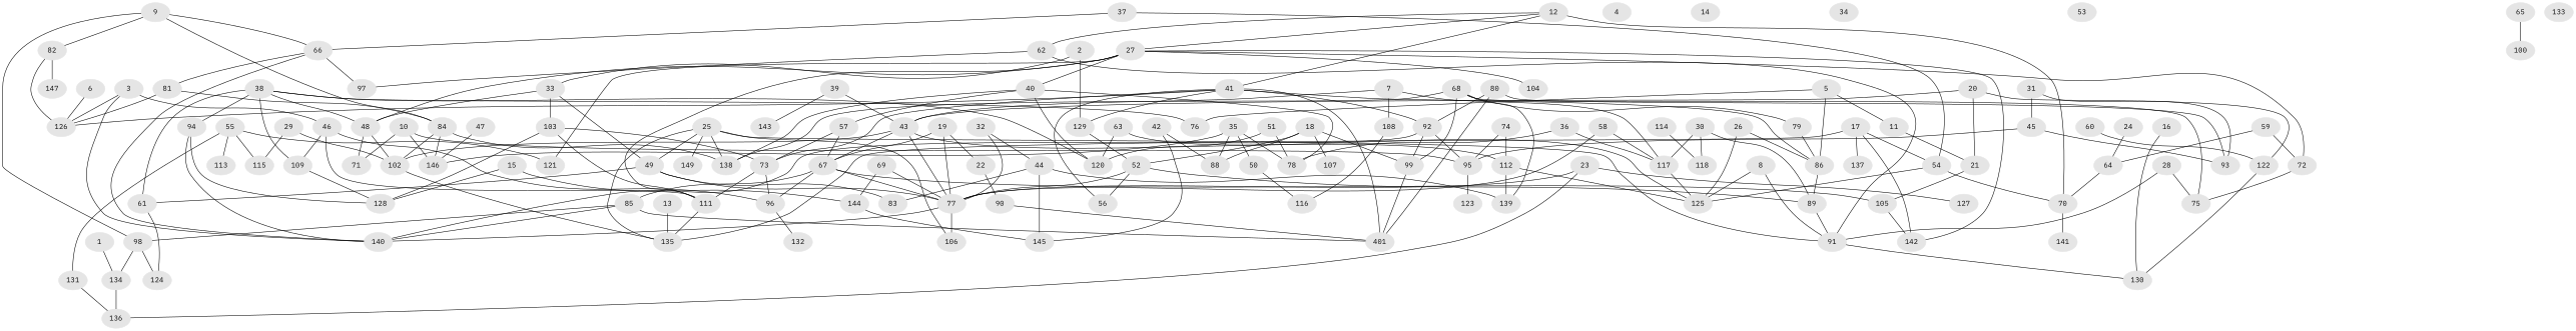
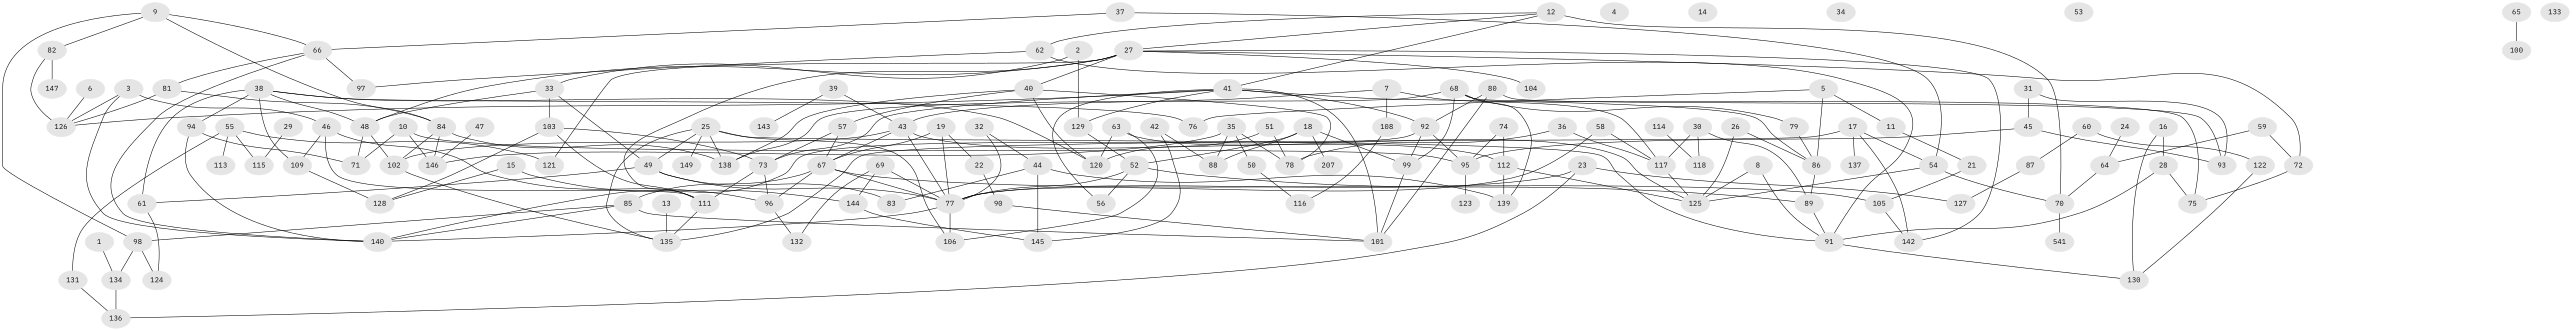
  graph {
    fontname="IBM Plex Mono"
    node [color=gray90 fontname="IBM Plex Mono" style=filled]
    edge [fontname="IBM Plex Mono"]
    1
    134
    136
    2
    33
    129
    49
    48
    103
    52
    3
    46
    126
    140
    111
    109
    96
    4
    5
    11
    76
    86
    21
    89
    6
    7
    43
    108
    117
    67
    77
    102
    112
    116
    125
    8
    91
    130
    9
    66
    82
    84
    98
    97
    81
    147
    146
    138
    124
    10
    71
    95
    123
    105
    12
    27
    41
    62
    70
    121
    142
    40
    72
    104
    56
    73
    92
-   101 [label=401]
-   141
+   101
+   141 [label=541]
    13
    135
    14
    15
    128
    144
    145
    16
    28
    75
    17
    54
    137
    60
    122
+   87
    18
    88
    99
-   107
+   107 [label=207]
    19
    22
    90
    85
    106
-   20
    23
    127
    24
    64
    25
    149
    61
    83
    26
    78
    120
    57
    29
    115
    30
    118
    31
    45
    93
    32
    44
    139
    34
    35
    50
    36
    37
    38
    94
    39
    143
    42
    132
    47
    51
    53
    55
    113
    131
    58
    59
    63
    65
    100
    68
    79
    69
    74
    80
    114
    133
    1 -- 134
    134 -- 136
    2 -- 33
    2 -- 129
    33 -- 49
    33 -- 48
    33 -- 103
    129 -- 52
    49 -- 77
    49 -- 61
    49 -- 83
    48 -- 102
    48 -- 71
    103 -- 111
    103 -- 73
    103 -- 128
    52 -- 89
    52 -- 77
    52 -- 56
    3 -- 46
    3 -- 126
    3 -- 140
    46 -- 111
    46 -- 109
    46 -- 96
    111 -- 135
    109 -- 128
    96 -- 132
    5 -- 11
    5 -- 76
    5 -- 86
    11 -- 21
    86 -- 89
    21 -- 105
    89 -- 91
    6 -- 126
    7 -- 43
    7 -- 108
    7 -- 117
    43 -- 67
    43 -- 77
    43 -- 102
    43 -- 112
    108 -- 116
    117 -- 125
    67 -- 96
    67 -- 77
    67 -- 105
    67 -- 85
    77 -- 140
    77 -- 106
    102 -- 135
    112 -- 125
    112 -- 139
    8 -- 125
    8 -- 91
    91 -- 130
    9 -- 66
    9 -- 82
    9 -- 84
    9 -- 98
    66 -- 140
    66 -- 97
    66 -- 81
    82 -- 126
    82 -- 147
    84 -- 102
    84 -- 146
    84 -- 138
    98 -- 134
    98 -- 124
    81 -- 126
    81 -- 84
    10 -- 146
    10 -- 71
    10 -- 95
    95 -- 123
    105 -- 142
    12 -- 27
    12 -- 41
    12 -- 62
    12 -- 70
    27 -- 48
    27 -- 111
    27 -- 121
    27 -- 142
    27 -- 40
    27 -- 72
    27 -- 104
    41 -- 129
    41 -- 126
    41 -- 86
    41 -- 56
    41 -- 73
    41 -- 92
    41 -- 101
    62 -- 91
    62 -- 97
    70 -- 141
    40 -- 138
    40 -- 78
    40 -- 120
    40 -- 57
    72 -- 75
    73 -- 111
    73 -- 96
    92 -- 140
    92 -- 95
    92 -- 99
    13 -- 135
    15 -- 128
    15 -- 144
    144 -- 145
    16 -- 130
+   16 -- 28
    28 -- 91
    28 -- 75
    17 -- 142
    17 -- 135
    17 -- 54
    17 -- 137
    54 -- 125
    54 -- 70
    60 -- 122
+   60 -- 87
    122 -- 130
+   87 -- 127
    18 -- 52
    18 -- 88
    18 -- 99
    18 -- 107
    99 -- 101
    19 -- 67
    19 -- 77
    19 -- 22
    22 -- 90
    90 -- 101
    85 -- 140
    85 -- 98
    85 -- 101
-   20 -- 21
-   20 -- 43
-   20 -- 122
    23 -- 136
    23 -- 77
    23 -- 127
    24 -- 64
    64 -- 70
    25 -- 49
    25 -- 91
    25 -- 138
    25 -- 135
    25 -- 106
    25 -- 149
    61 -- 124
    26 -- 86
    26 -- 125
    57 -- 67
    57 -- 73
-   29 -- 102
    29 -- 115
    30 -- 89
    30 -- 117
    30 -- 118
    31 -- 45
    31 -- 93
    45 -- 95
    45 -- 93
    32 -- 77
    32 -- 44
    44 -- 145
    44 -- 83
    44 -- 139
    35 -- 146
    35 -- 88
    35 -- 78
    35 -- 50
    50 -- 116
    36 -- 117
    36 -- 78
    37 -- 66
    37 -- 54
    38 -- 48
    38 -- 109
    38 -- 76
    38 -- 61
    38 -- 120
    38 -- 94
    94 -- 140
-   94 -- 128
+   94 -- 71
    39 -- 43
    39 -- 143
    42 -- 145
    42 -- 88
    47 -- 146
    51 -- 78
    51 -- 120
    55 -- 121
    55 -- 115
    55 -- 113
    55 -- 131
    131 -- 136
    58 -- 117
    58 -- 77
    59 -- 72
    59 -- 64
    63 -- 125
+   63 -- 106
    63 -- 120
    65 -- 100
    68 -- 138
    68 -- 75
    68 -- 99
    68 -- 139
    68 -- 79
    79 -- 86
    69 -- 77
    69 -- 144
+   69 -- 132
    74 -- 112
    74 -- 95
    80 -- 92
    80 -- 101
    80 -- 93
    114 -- 118
  }
